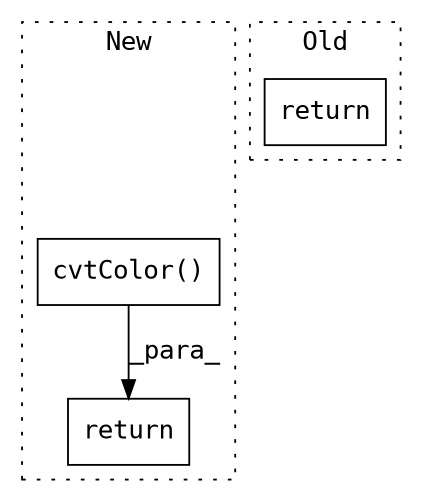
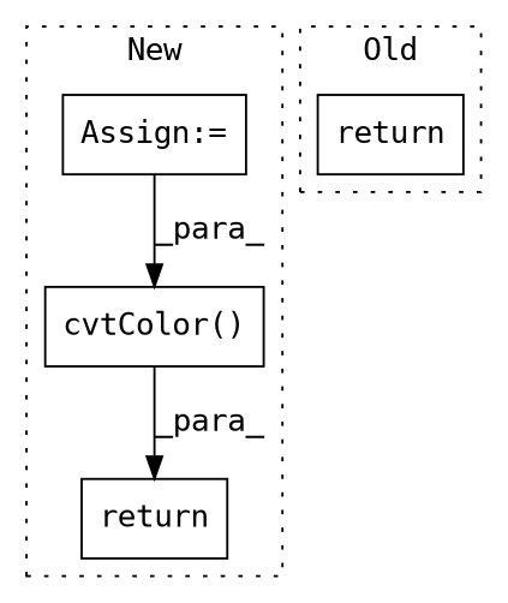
  digraph {
    fontname="DejaVu Sans Mono"
    node [a=93 l=7 shape=box fontname="DejaVu Sans Mono"]
    edge [fontname="DejaVu Sans Mono"]
    n1 [a=75 l="13,1" label="cvtColor()" s="3492,3527"]
    n2 [label=return s=3660]
+   n3 [a=68 l=3 label="Assign:=" s=3289]
    n4 [label=return s=3656]
    subgraph cluster_1 {
      label=New
      style=dotted
      n1
      n2
+     n3
    }
    subgraph cluster_2 {
      label=Old
      style=dotted
      n4
    }
    n1 -> n2 [label=_para_]
+   n3 -> n1 [label=_para_]
  }
